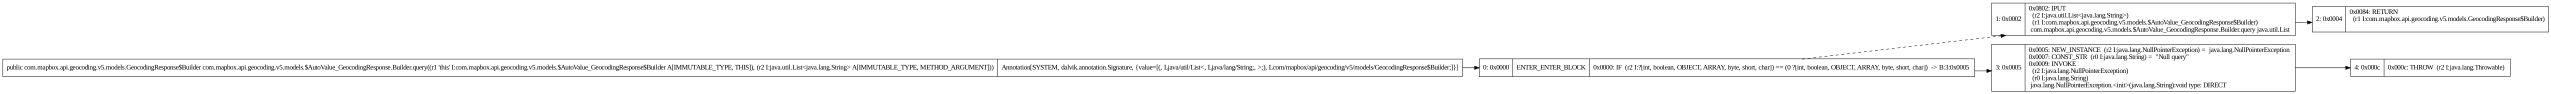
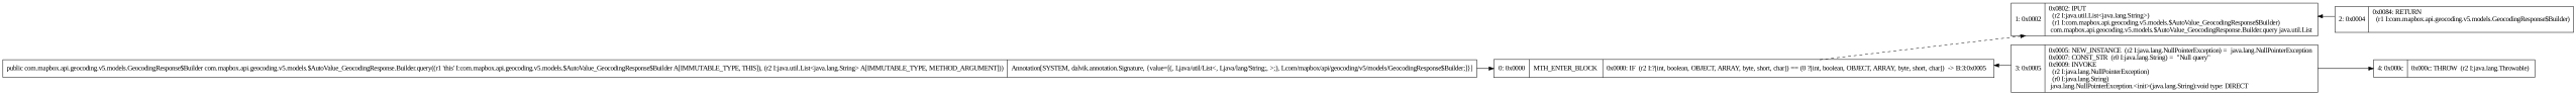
  digraph {
    fontname="Liberation Serif"
    rankdir=LR
    node [fontname="Liberation Serif" shape=record]
    edge [fontname="Liberation Serif"]
-   n1 [label="{0\:\ 0x0000|ENTER_ENTER_BLOCK\l|0x0000: IF  (r2 I:?[int, boolean, OBJECT, ARRAY, byte, short, char]) == (0 ?[int, boolean, OBJECT, ARRAY, byte, short, char])  \-\> B:3:0x0005 \l}"]
+   n1 [label="{0\:\ 0x0000|MTH_ENTER_BLOCK\l|0x0000: IF  (r2 I:?[int, boolean, OBJECT, ARRAY, byte, short, char]) == (0 ?[int, boolean, OBJECT, ARRAY, byte, short, char])  \-\> B:3:0x0005 \l}"]
    n2 [label="{1\:\ 0x0002|0x0802: IPUT  \l  (r2 I:java.util.List\<java.lang.String\>)\l  (r1 I:com.mapbox.api.geocoding.v5.models.$AutoValue_GeocodingResponse$Builder)\l com.mapbox.api.geocoding.v5.models.$AutoValue_GeocodingResponse.Builder.query java.util.List \l}"]
-   n3 [label="{3\:\ 0x0005|0x0005: NEW_INSTANCE  (r2 I:java.lang.NullPointerException) =  java.lang.NullPointerException \l0x0007: CONST_STR  (r0 I:java.lang.String) =  \"Null query\" \l0x0009: INVOKE  \l  (r2 I:java.lang.NullPointerException)\l  (r0 I:java.lang.String)\l java.lang.NullPointerException.\<init\>(java.lang.String):void type: DIRECT \l}"]
+   n3 [label="{3\:\ 0x0005|0x0005: NEW_INSTANCE  (r2 I:java.lang.NullPointerException) =  java.lang.NullPointerException \l0x0007: CONST_STR  (r0 I:java.lang.String) =  \"Null query\" \l0x9009: INVOKE  \l  (r2 I:java.lang.NullPointerException)\l  (r0 I:java.lang.String)\l java.lang.NullPointerException.\<init\>(java.lang.String):void type: DIRECT \l}"]
    n4 [label="{2\:\ 0x0004|0x0084: RETURN  \l  (r1 I:com.mapbox.api.geocoding.v5.models.GeocodingResponse$Builder)\l \l}"]
    n5 [label="{4\:\ 0x000c|0x000c: THROW  (r2 I:java.lang.Throwable) \l}"]
    n6 [label="{public com.mapbox.api.geocoding.v5.models.GeocodingResponse$Builder com.mapbox.api.geocoding.v5.models.$AutoValue_GeocodingResponse.Builder.query((r1 'this' I:com.mapbox.api.geocoding.v5.models.$AutoValue_GeocodingResponse$Builder A[IMMUTABLE_TYPE, THIS]), (r2 I:java.util.List\<java.lang.String\> A[IMMUTABLE_TYPE, METHOD_ARGUMENT]))  | Annotation[SYSTEM, dalvik.annotation.Signature, \{value=[(, Ljava\/util\/List\<, Ljava\/lang\/String;, \>;), Lcom\/mapbox\/api\/geocoding\/v5\/models\/GeocodingResponse$Builder;]\}]\l}"]
    n1 -> n2 [style=dashed]
-   n1 -> n3
-   n2 -> n4
+   n3 -> n1
+   n4 -> n2
    n3 -> n5
    n6 -> n1
  }
